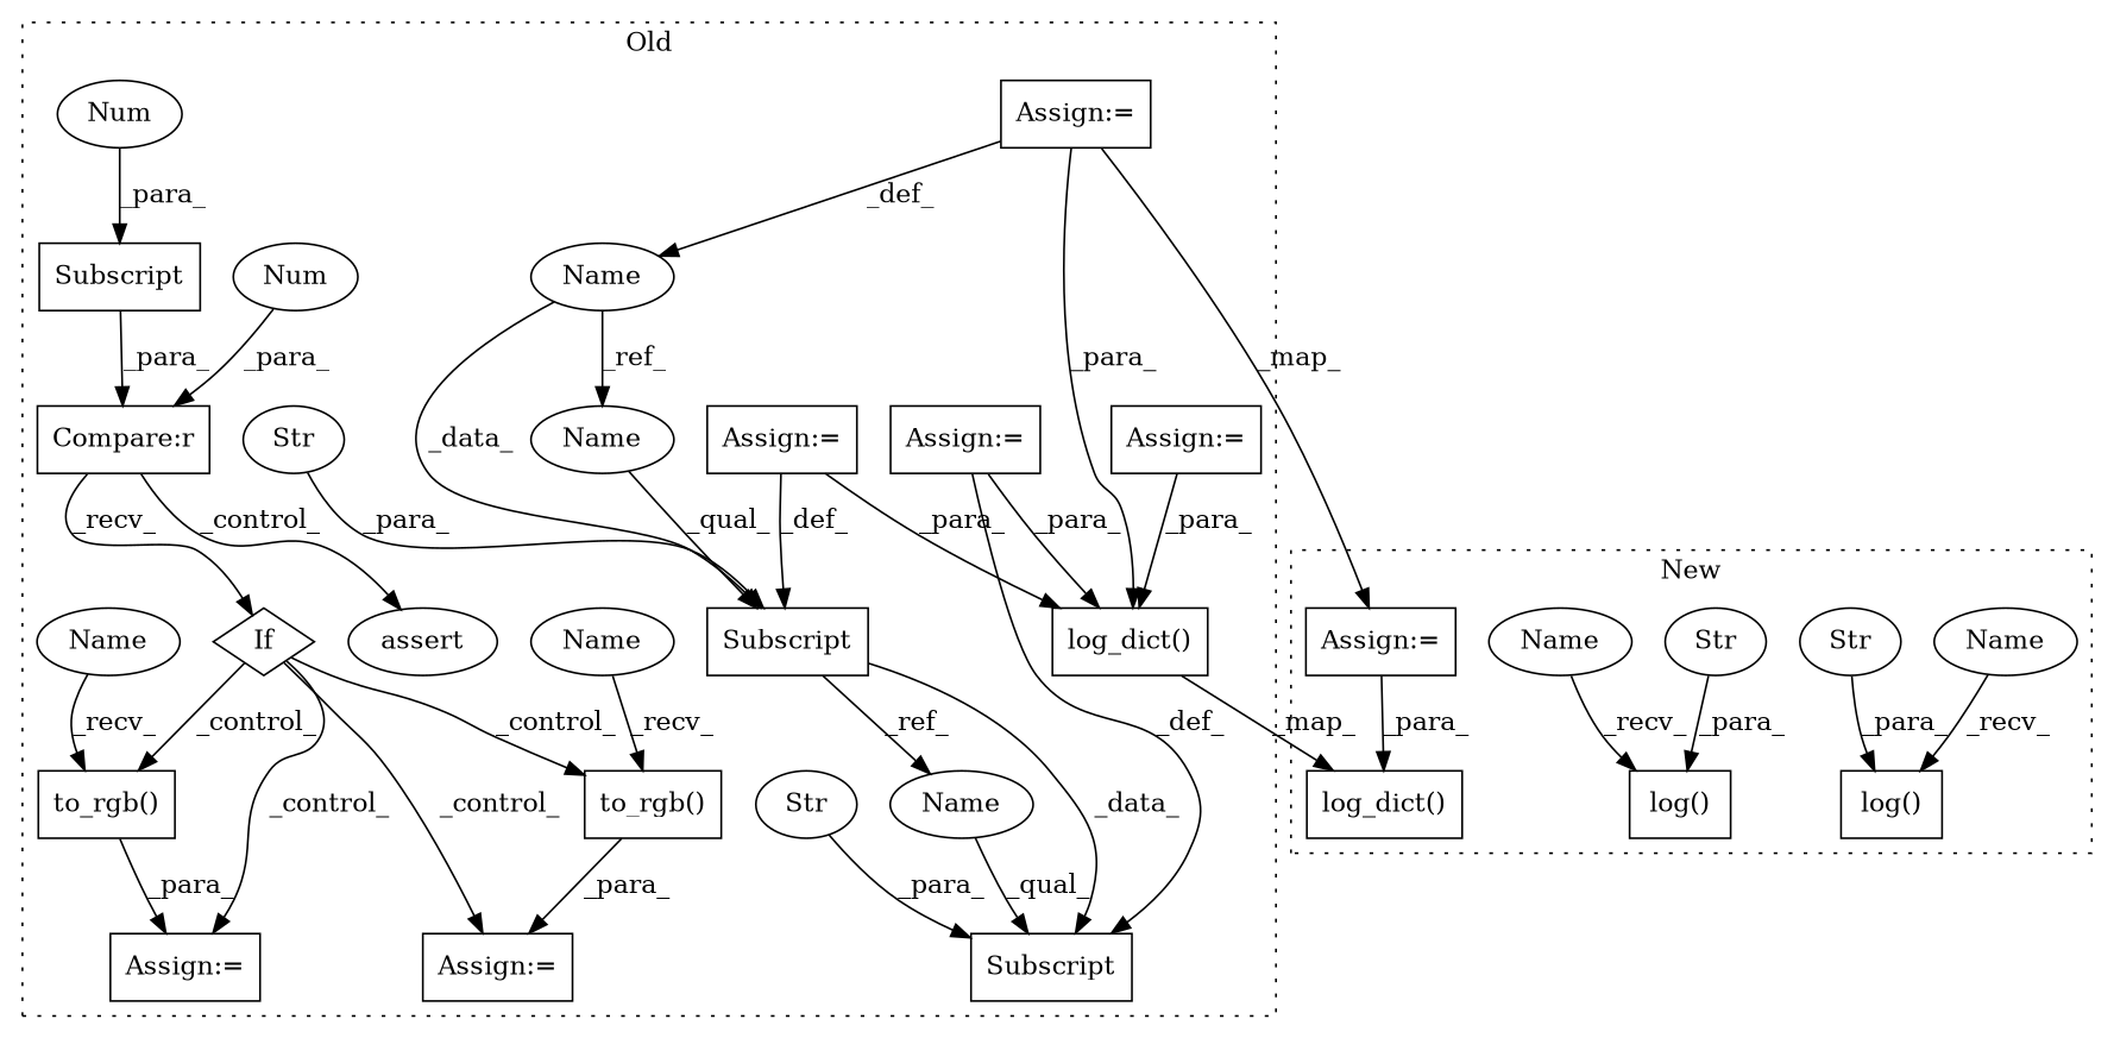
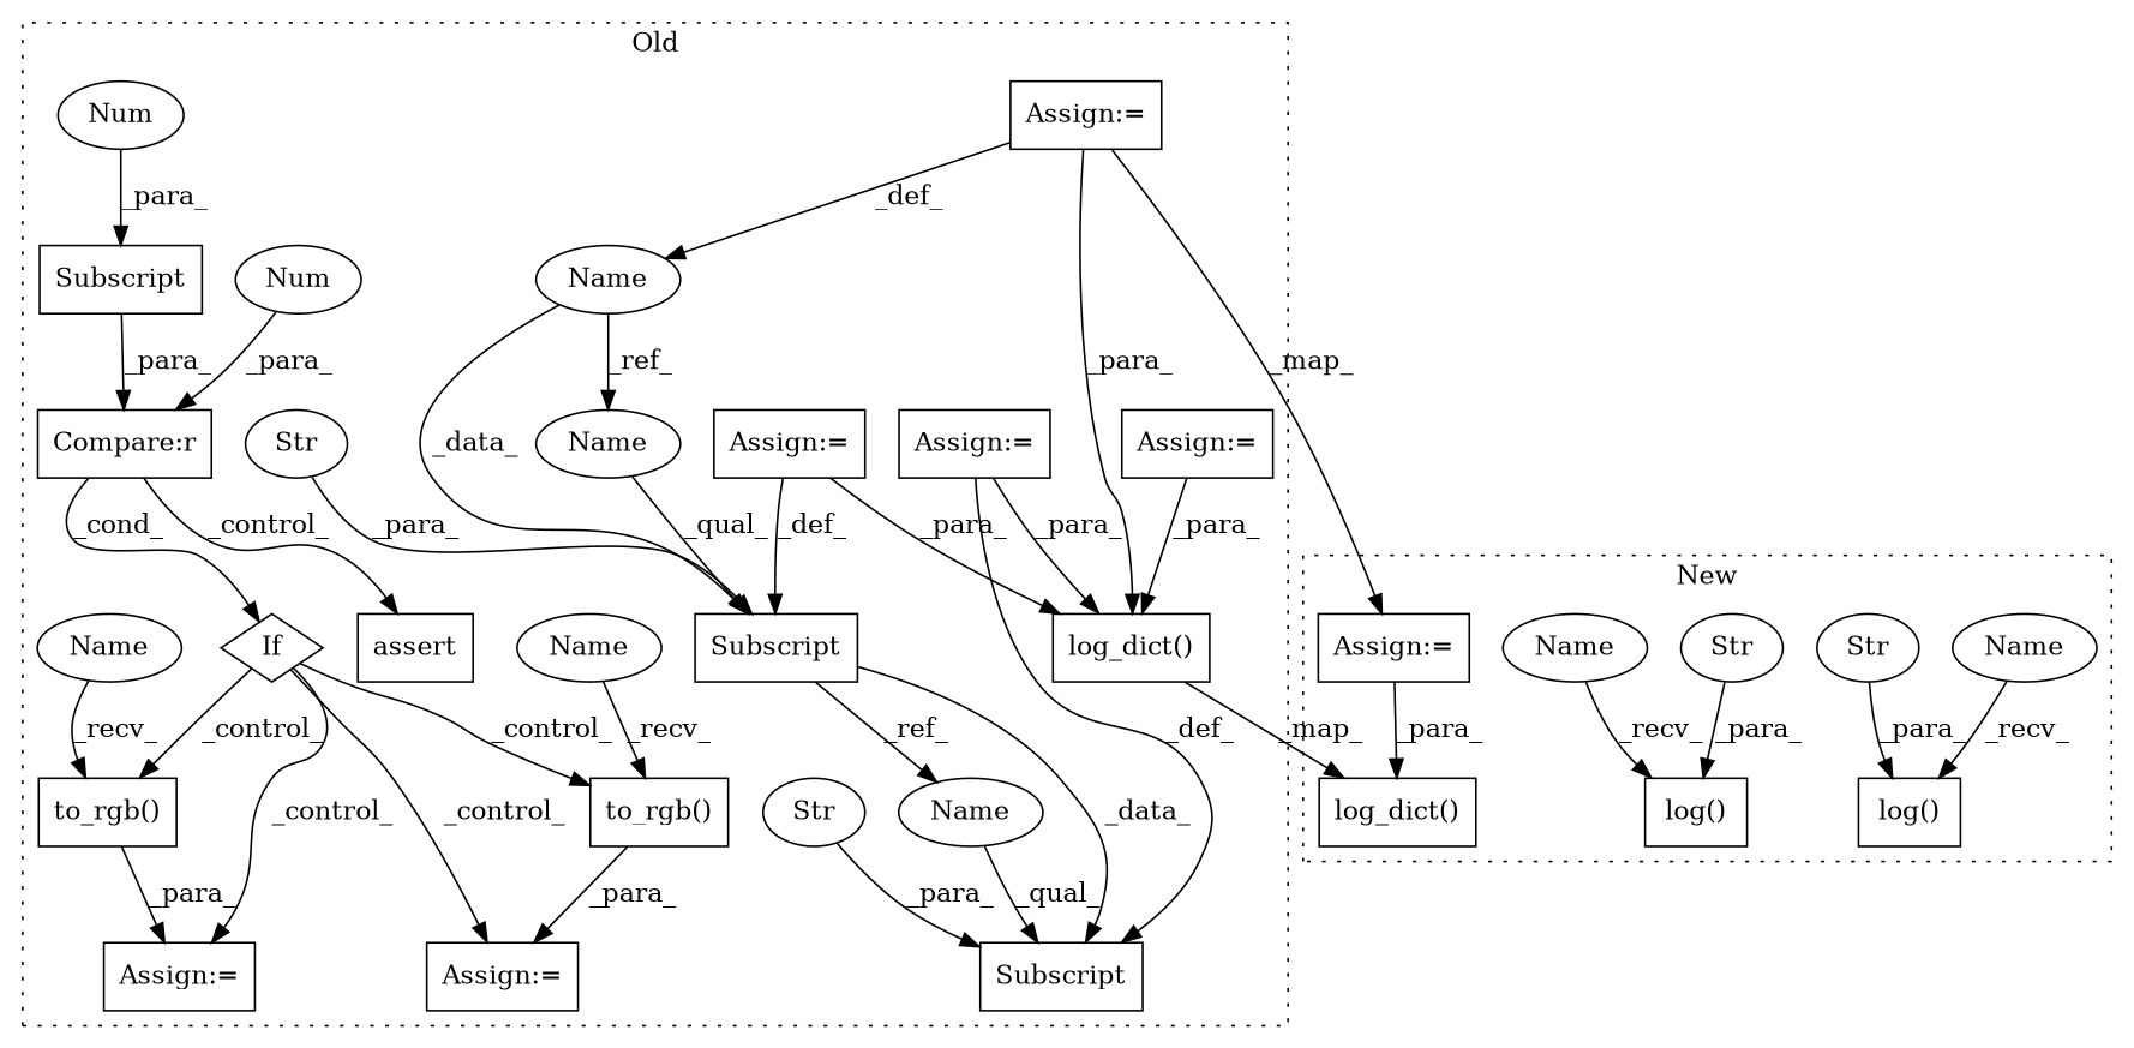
  digraph {
    node [a=68 l=3 shape=box]
    n1 [a=75 l="12,1" label="to_rgb()" s="5925,5938"]
    n2 [a=96 label=If s=5807 shape=diamond]
    n3 [a=40 l=14 label="Compare:r" s=5810]
    n4 [a=63 l="10,0" label=Subscript s="5810,0"]
    n5 [a=75 l="14,30" label="log_dict()" s="6264,6286"]
    n6 [a=75 l="12,1" label="to_rgb()" s="5959,5975"]
-   n7 [a=65 l=7 label=assert s=5884 shape=ellipse]
+   n7 [a=65 l=7 label=assert s=5884]
    n8 [a=76 l=1 label=Num s=5818 shape=ellipse]
    n9 [a=76 l=1 label=Num s=5823 shape=ellipse]
    n10 [label="Assign:=" s=6011]
    n11 [a=63 l="28,0" label=Subscript s="6029,0"]
    n12 [a=66 l=18 label=Str s=6038 shape=ellipse]
    n13 [a=63 l="26,0" label=Subscript s="5985,0"]
    n14 [a=66 l=16 label=Str s=5994 shape=ellipse]
    n15 [a=87 l=8 label=Name s=5775 shape=ellipse]
    n16 [label="Assign:=" s=5956]
    n17 [label="Assign:=" s=6057]
    n18 [label="Assign:=" s=6102]
    n19 [label="Assign:=" s=5922]
    n20 [label="Assign:=" s=5783]
    n21 [a=87 l=8 label=Name s=6029 shape=ellipse]
    n22 [a=87 l=8 label=Name s=5985 shape=ellipse]
    n23 [a=87 l=4 label=Name s=5925 shape=ellipse]
    n24 [a=87 l=4 label=Name s=5959 shape=ellipse]
    n25 [a=75 l="9,29" label="log()" s="5863,5896"]
    n26 [a=75 l="9,29" label="log()" s="5791,5825"]
    n27 [a=66 l=18 label=Str s=5800 shape=ellipse]
    n28 [a=66 l=18 label=Str s=5872 shape=ellipse]
    n29 [a=75 l="14,30" label="log_dict()" s="6128,6150"]
    n30 [label="Assign:=" s=6010]
    n31 [a=87 l=4 label=Name s=5863 shape=ellipse]
    n32 [a=87 l=4 label=Name s=5791 shape=ellipse]
    subgraph cluster_1 {
      label=Old
      style=dotted
      n1
      n2
      n3
      n4
      n5
      n6
      n7
      n8
      n9
      n10
      n11
      n12
      n13
      n14
      n15
      n16
      n17
      n18
      n19
      n20
      n21
      n22
      n23
      n24
    }
    subgraph cluster_2 {
      label=New
      style=dotted
      n25
      n26
      n27
      n28
      n29
      n30
      n31
      n32
    }
    n1 -> n19 [label=_para_]
    n2 -> n1 [label=_control_]
    n2 -> n6 [label=_control_]
    n2 -> n16 [label=_control_]
    n2 -> n19 [label=_control_]
-   n3 -> n2 [label=_recv_]
+   n3 -> n2 [label=_cond_]
    n3 -> n7 [label=_control_]
    n4 -> n3 [label=_para_]
    n5 -> n29 [label=_map_]
    n6 -> n16 [label=_para_]
    n8 -> n4 [label=_para_]
    n9 -> n3 [label=_para_]
    n10 -> n5 [label=_para_]
    n10 -> n13 [label=_def_]
    n12 -> n11 [label=_para_]
    n13 -> n11 [label=_data_]
    n13 -> n21 [label=_ref_]
    n14 -> n13 [label=_para_]
    n15 -> n13 [label=_data_]
    n15 -> n22 [label=_ref_]
    n17 -> n5 [label=_para_]
    n17 -> n11 [label=_def_]
    n18 -> n5 [label=_para_]
    n20 -> n5 [label=_para_]
    n20 -> n15 [label=_def_]
    n20 -> n30 [label=_map_]
    n21 -> n11 [label=_qual_]
    n22 -> n13 [label=_qual_]
    n23 -> n1 [label=_recv_]
    n24 -> n6 [label=_recv_]
    n27 -> n26 [label=_para_]
    n28 -> n25 [label=_para_]
    n30 -> n29 [label=_para_]
    n31 -> n25 [label=_recv_]
    n32 -> n26 [label=_recv_]
  }
